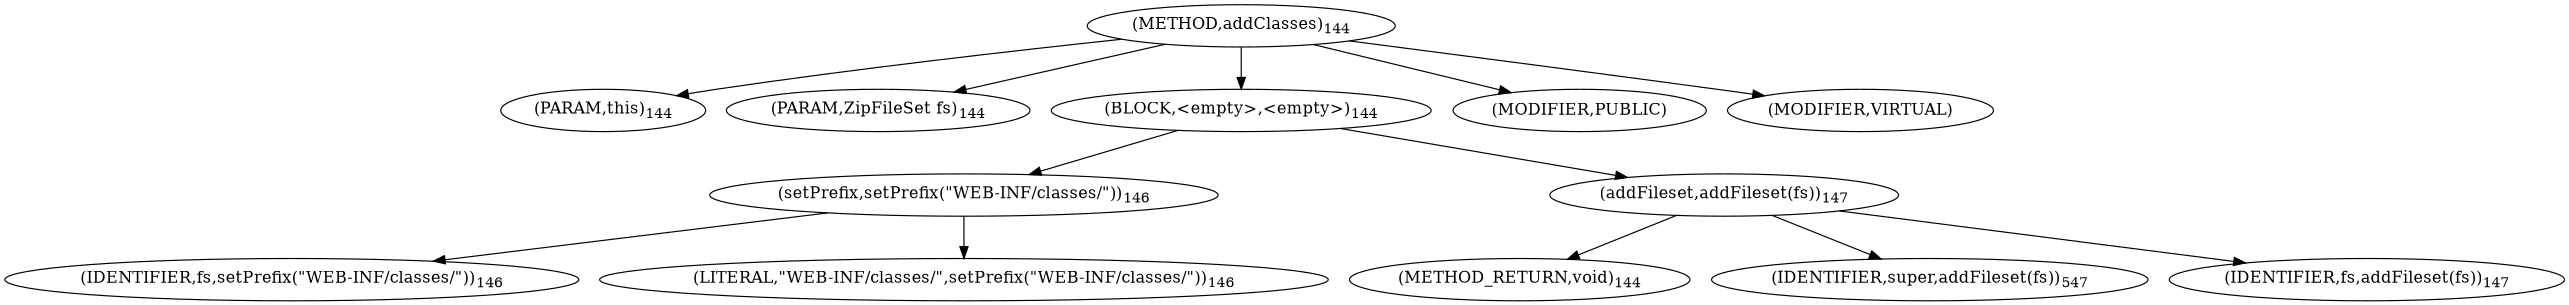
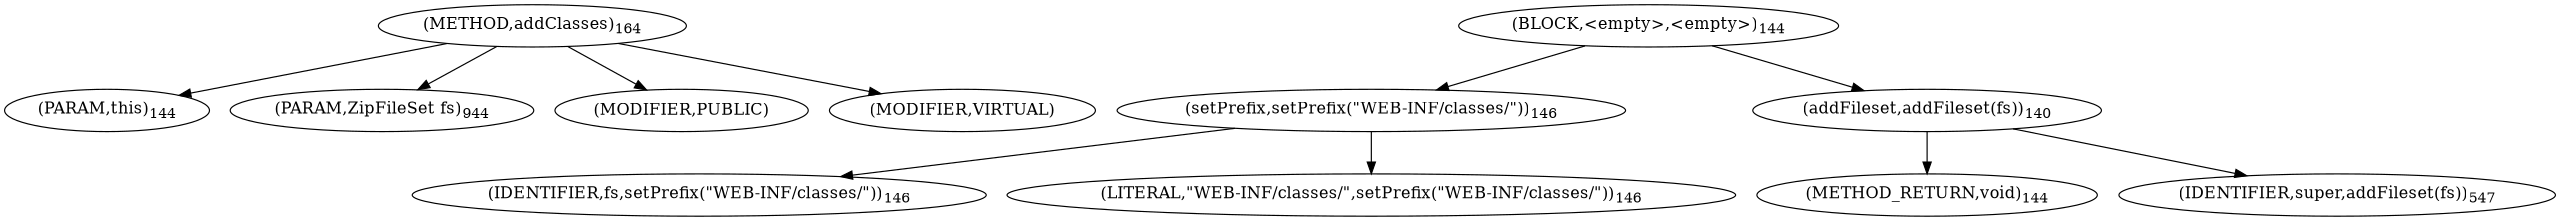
  digraph {
-   n1 [label=<(METHOD,addClasses)<SUB>144</SUB>>]
+   n1 [label=<(METHOD,addClasses)<SUB>164</SUB>>]
    n2 [label=<(PARAM,this)<SUB>144</SUB>>]
-   n3 [label=<(PARAM,ZipFileSet fs)<SUB>144</SUB>>]
+   n3 [label=<(PARAM,ZipFileSet fs)<SUB>944</SUB>>]
    n4 [label=<(BLOCK,&lt;empty&gt;,&lt;empty&gt;)<SUB>144</SUB>>]
    n5 [label=<(MODIFIER,PUBLIC)>]
    n6 [label=<(MODIFIER,VIRTUAL)>]
    n7 [label=<(setPrefix,setPrefix(&quot;WEB-INF/classes/&quot;))<SUB>146</SUB>>]
-   n8 [label=<(addFileset,addFileset(fs))<SUB>147</SUB>>]
+   n8 [label=<(addFileset,addFileset(fs))<SUB>140</SUB>>]
    n9 [label=<(METHOD_RETURN,void)<SUB>144</SUB>>]
    n10 [label=<(IDENTIFIER,fs,setPrefix(&quot;WEB-INF/classes/&quot;))<SUB>146</SUB>>]
    n11 [label=<(LITERAL,&quot;WEB-INF/classes/&quot;,setPrefix(&quot;WEB-INF/classes/&quot;))<SUB>146</SUB>>]
    n12 [label=<(IDENTIFIER,super,addFileset(fs))<SUB>547</SUB>>]
-   n13 [label=<(IDENTIFIER,fs,addFileset(fs))<SUB>147</SUB>>]
    n1 -> n2
    n1 -> n3
-   n1 -> n4
    n1 -> n5
    n1 -> n6
    n4 -> n7
    n4 -> n8
    n7 -> n10
    n7 -> n11
    n8 -> n9
    n8 -> n12
-   n8 -> n13
  }
